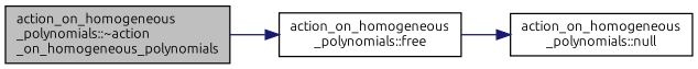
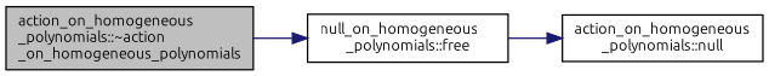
  digraph {
    rankdir=LR
    fontname=Ubuntu
    node [color=black fillcolor=white fontname=Ubuntu fontsize=10 shape=record style=filled]
    edge [color=midnightblue fontname=Ubuntu fontsize=10 labelfontname=Helvetica labelfontsize=10 style=solid]
    n1 [fillcolor=grey75 fontcolor=black height=0.2 label="action_on_homogeneous\l_polynomials::~action\l_on_homogeneous_polynomials" width=0.4]
-   n2 [height=0.2 label="action_on_homogeneous\l_polynomials::free" width=0.4]
+   n2 [height=0.2 label="null_on_homogeneous\l_polynomials::free" width=0.4]
    n3 [height=0.2 label="action_on_homogeneous\l_polynomials::null" width=0.4]
    n1 -> n2
    n2 -> n3
  }
